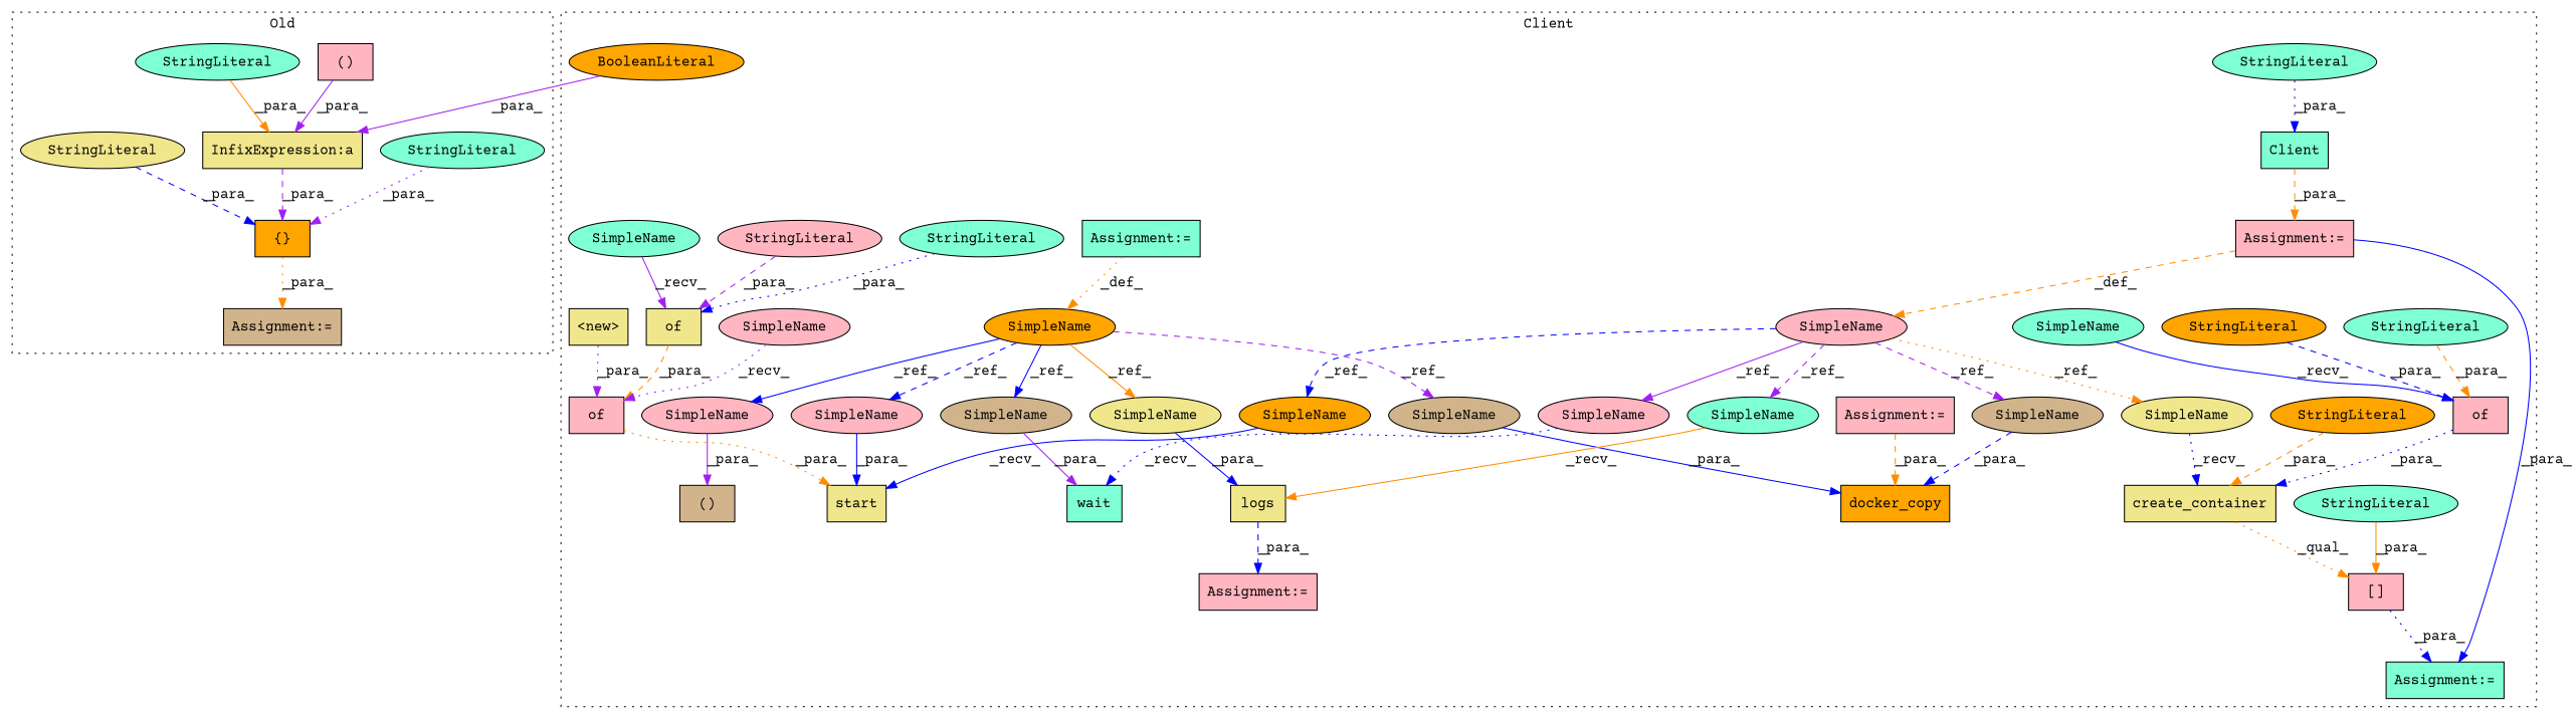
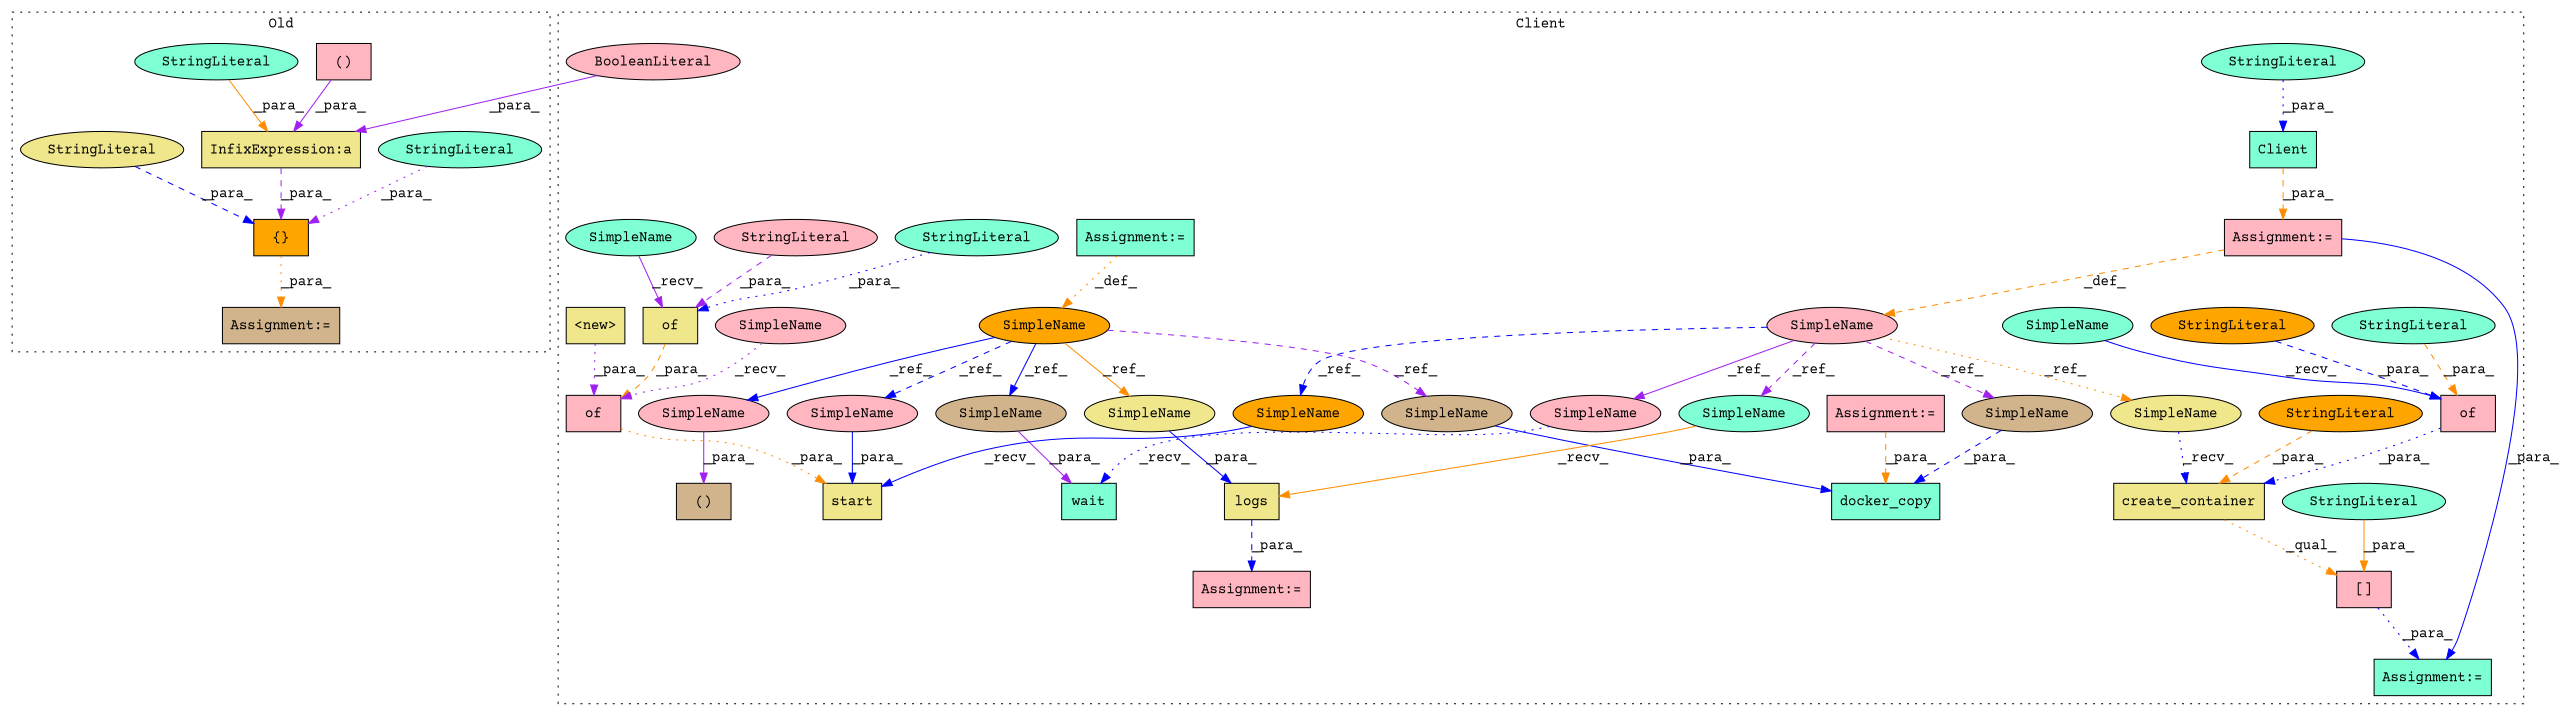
  digraph {
    fontname="Courier Prime"
    node [a=42 fillcolor=lightpink fontname="Courier Prime" l=6 s=3537 shape=ellipse style=filled]
    edge [color=blue fontname="Courier Prime" style=solid]
    n1 [a=106 l=65 label="()" shape=box]
    n2 [a=27 fillcolor=khaki l=12 label="InfixExpression:a" s=3525 shape=box]
    n3 [a=4 fillcolor=orange l="1,1" label="{}" s="3494,3624" shape=box]
    n4 [a=45 fillcolor=khaki l=4 label=StringLiteral s=3504]
    n5 [a=45 fillcolor=aquamarine l=8 label=StringLiteral s=3495]
    n6 [a=45 fillcolor=aquamarine l=15 label=StringLiteral s=3510]
    n7 [a=7 fillcolor=tan l=1 label="Assignment:=" s=3646 shape=box]
-   n8 [a=32 fillcolor=orange l="12,1" label=docker_copy s="3891,3929" shape=box]
+   n8 [a=32 fillcolor=aquamarine l="12,1" label=docker_copy s="3891,3929" shape=box]
    n9 [a=32 fillcolor=aquamarine l="7,1" label=Client s="3191,3226" shape=box]
    n10 [a=2 l="79,1" label="[]" s="3278,3361" shape=box]
    n11 [a=45 fillcolor=aquamarine l=28 label=StringLiteral s=3198]
    n12 [a=45 fillcolor=aquamarine l=4 label=StringLiteral s=3357]
    n13 [a=7 l=1 label="Assignment:=" s=3536 shape=box]
    n14 [a=7 l=1 label="Assignment:=" s=3190 shape=box]
    n15 [a=32 fillcolor=khaki l="17,1" label=create_container s="3285,3355" shape=box]
    n16 [a=32 fillcolor=aquamarine l="5,1" label=wait s="3509,3521" shape=box]
    n17 [a=32 fillcolor=khaki l="6,1" label=start s="3377,3493" shape=box]
    n18 [label=SimpleName s=3184]
    n19 [fillcolor=orange l=7 label=SimpleName s=1455]
    n20 [a=106 fillcolor=tan l=34 label="()" s=3242 shape=box]
    n21 [a=45 fillcolor=orange l=17 label=StringLiteral s=3302]
    n22 [a=32 l="3,1" label=of s="3324,3354" shape=box]
    n23 [a=32 fillcolor=khaki l="3,1" label=of s="3425,3448" shape=box]
    n24 [a=45 fillcolor=aquamarine label=StringLiteral s=3428]
    n25 [a=45 l=13 label=StringLiteral s=3435]
    n26 [a=45 fillcolor=aquamarine l=13 label=StringLiteral s=3327]
    n27 [a=45 fillcolor=orange l=2 label=StringLiteral s=3341]
    n28 [a=32 l="3,1" label=of s="3395,3492" shape=box]
    n29 [a=14 fillcolor=khaki l=22 label="<new>" s=3398 shape=box]
    n30 [a=7 fillcolor=aquamarine l=2 label="Assignment:=" s=3276 shape=box]
    n31 [a=7 l=1 label="Assignment:=" s=3861 shape=box]
    n32 [a=7 fillcolor=aquamarine l=7 label="Assignment:=" s=1455 shape=box]
    n33 [a=32 fillcolor=khaki l="5,1" label=logs s="3544,3561" shape=box]
-   n34 [a=9 fillcolor=orange l=4 label=BooleanLiteral s=3557]
+   n34 [a=9 l=4 label=BooleanLiteral s=3557]
    n35 [fillcolor=aquamarine l=3 label=SimpleName s=3421]
    n36 [fillcolor=aquamarine l=3 label=SimpleName s=3320]
    n37 [l=3 label=SimpleName s=3391]
    n38 [l=7 label=SimpleName s=3383]
    n39 [fillcolor=tan l=7 label=SimpleName s=3910]
    n40 [fillcolor=tan l=7 label=SimpleName s=3514]
    n41 [fillcolor=khaki l=7 label=SimpleName s=3549]
    n42 [l=7 label=SimpleName s=3269]
    n43 [fillcolor=aquamarine label=SimpleName]
    n44 [fillcolor=orange label=SimpleName s=3370]
    n45 [fillcolor=tan label=SimpleName s=3903]
    n46 [fillcolor=khaki label=SimpleName s=3278]
    n47 [label=SimpleName s=3502]
    subgraph cluster_1 {
      label=Old
      style=dotted
      n1
      n2
      n3
      n4
      n5
      n6
      n7
    }
    subgraph cluster_2 {
      label=Client
      style=dotted
      n8
      n9
      n10
      n11
      n12
      n13
      n14
      n15
      n16
      n17
      n18
      n19
      n20
      n21
      n22
      n23
      n24
      n25
      n26
      n27
      n28
      n29
      n30
      n31
      n32
      n33
      n34
      n35
      n36
      n37
      n38
      n39
      n40
      n41
      n42
      n43
      n44
      n45
      n46
      n47
    }
    n1 -> n2 [color=purple label=_para_]
    n2 -> n3 [color=purple label=_para_ style=dashed]
    n3 -> n7 [color=darkorange label=_para_ style=dotted]
    n4 -> n3 [label=_para_ style=dashed]
    n5 -> n3 [color=purple label=_para_ style=dotted]
    n6 -> n2 [color=darkorange label=_para_]
    n9 -> n14 [color=darkorange label=_para_ style=dashed]
    n10 -> n30 [label=_para_ style=dotted]
    n11 -> n9 [label=_para_ style=dotted]
    n12 -> n10 [color=darkorange label=_para_]
    n14 -> n18 [color=darkorange label=_def_ style=dashed]
    n14 -> n30 [label=_para_]
    n15 -> n10 [color=darkorange label=_qual_ style=dotted]
    n18 -> n43 [color=purple label=_ref_ style=dashed]
    n18 -> n44 [label=_ref_ style=dashed]
    n18 -> n45 [color=purple label=_ref_ style=dashed]
    n18 -> n46 [color=darkorange label=_ref_ style=dotted]
    n18 -> n47 [color=purple label=_ref_]
    n19 -> n38 [label=_ref_ style=dashed]
    n19 -> n39 [color=purple label=_ref_ style=dashed]
    n19 -> n40 [label=_ref_]
    n19 -> n41 [color=darkorange label=_ref_]
    n19 -> n42 [label=_ref_]
    n21 -> n15 [color=darkorange label=_para_ style=dashed]
    n22 -> n15 [label=_para_ style=dotted]
    n23 -> n28 [color=darkorange label=_para_ style=dashed]
    n24 -> n23 [label=_para_ style=dotted]
    n25 -> n23 [color=purple label=_para_ style=dashed]
    n26 -> n22 [color=darkorange label=_para_ style=dashed]
    n27 -> n22 [label=_para_ style=dashed]
    n28 -> n17 [color=darkorange label=_para_ style=dotted]
    n29 -> n28 [color=purple label=_para_ style=dotted]
    n31 -> n8 [color=darkorange label=_para_ style=dashed]
    n32 -> n19 [color=darkorange label=_def_ style=dotted]
    n33 -> n13 [label=_para_ style=dashed]
    n34 -> n2 [color=purple label=_para_]
    n35 -> n23 [color=purple label=_recv_]
    n36 -> n22 [label=_recv_]
    n37 -> n28 [color=purple label=_recv_ style=dotted]
    n38 -> n17 [label=_para_]
    n39 -> n8 [label=_para_]
    n40 -> n16 [color=purple label=_para_]
    n41 -> n33 [label=_para_]
    n42 -> n20 [color=purple label=_para_]
    n43 -> n33 [color=darkorange label=_recv_]
    n44 -> n17 [label=_recv_]
    n45 -> n8 [label=_para_ style=dashed]
    n46 -> n15 [label=_recv_ style=dotted]
    n47 -> n16 [label=_recv_ style=dotted]
  }
